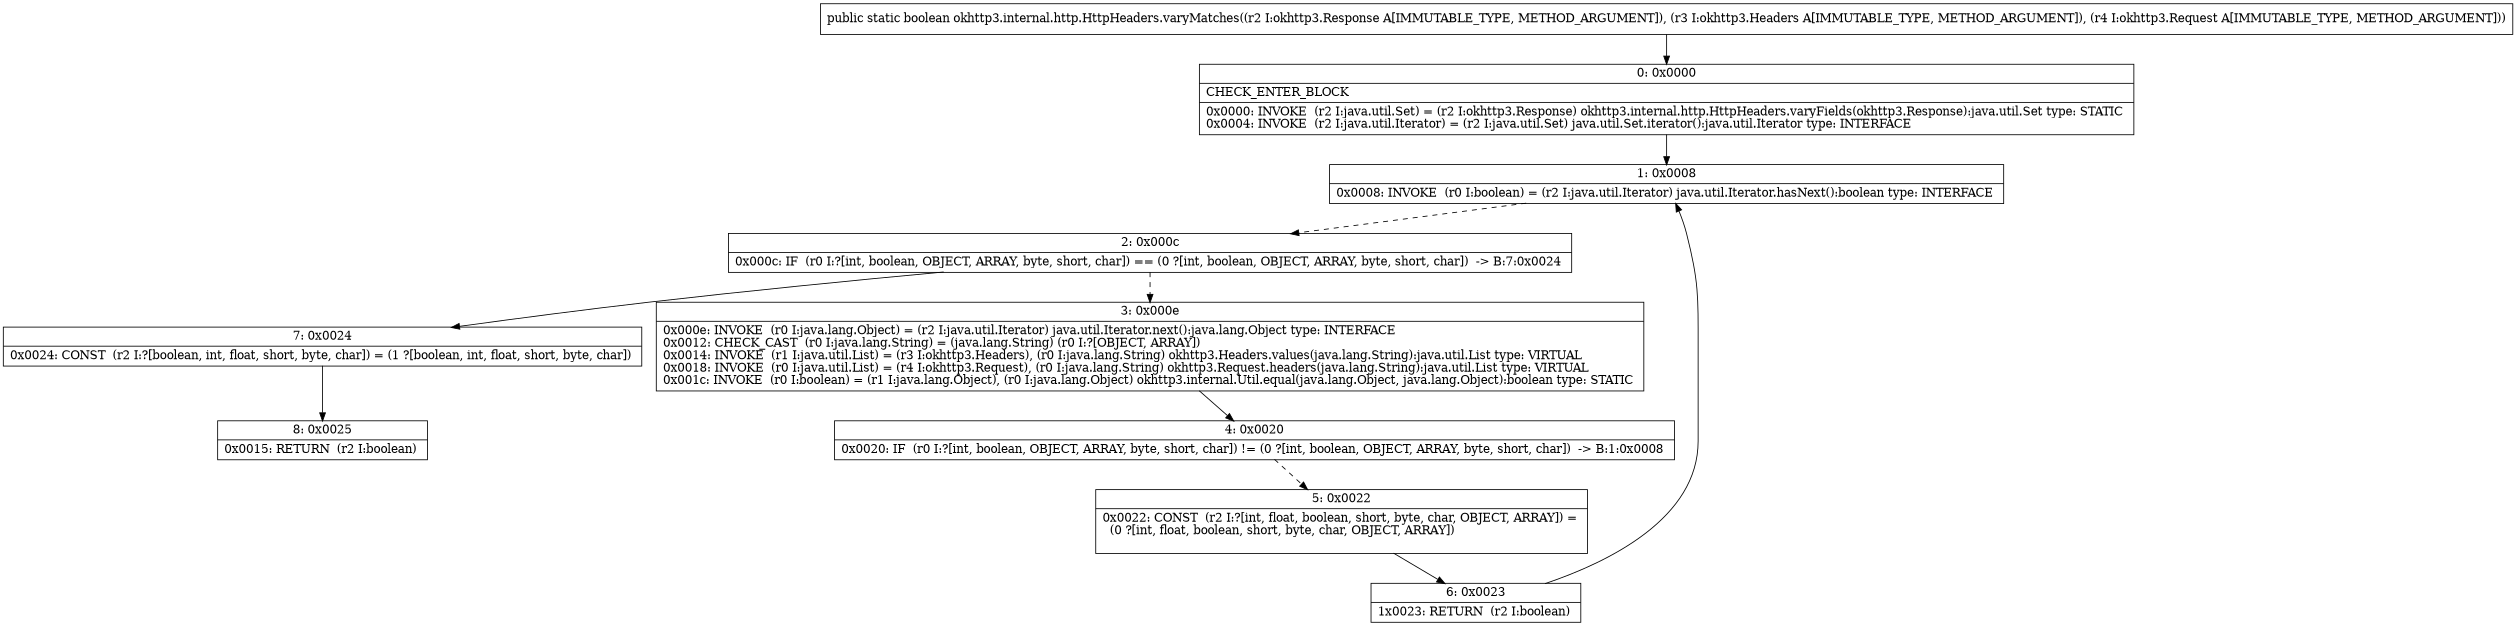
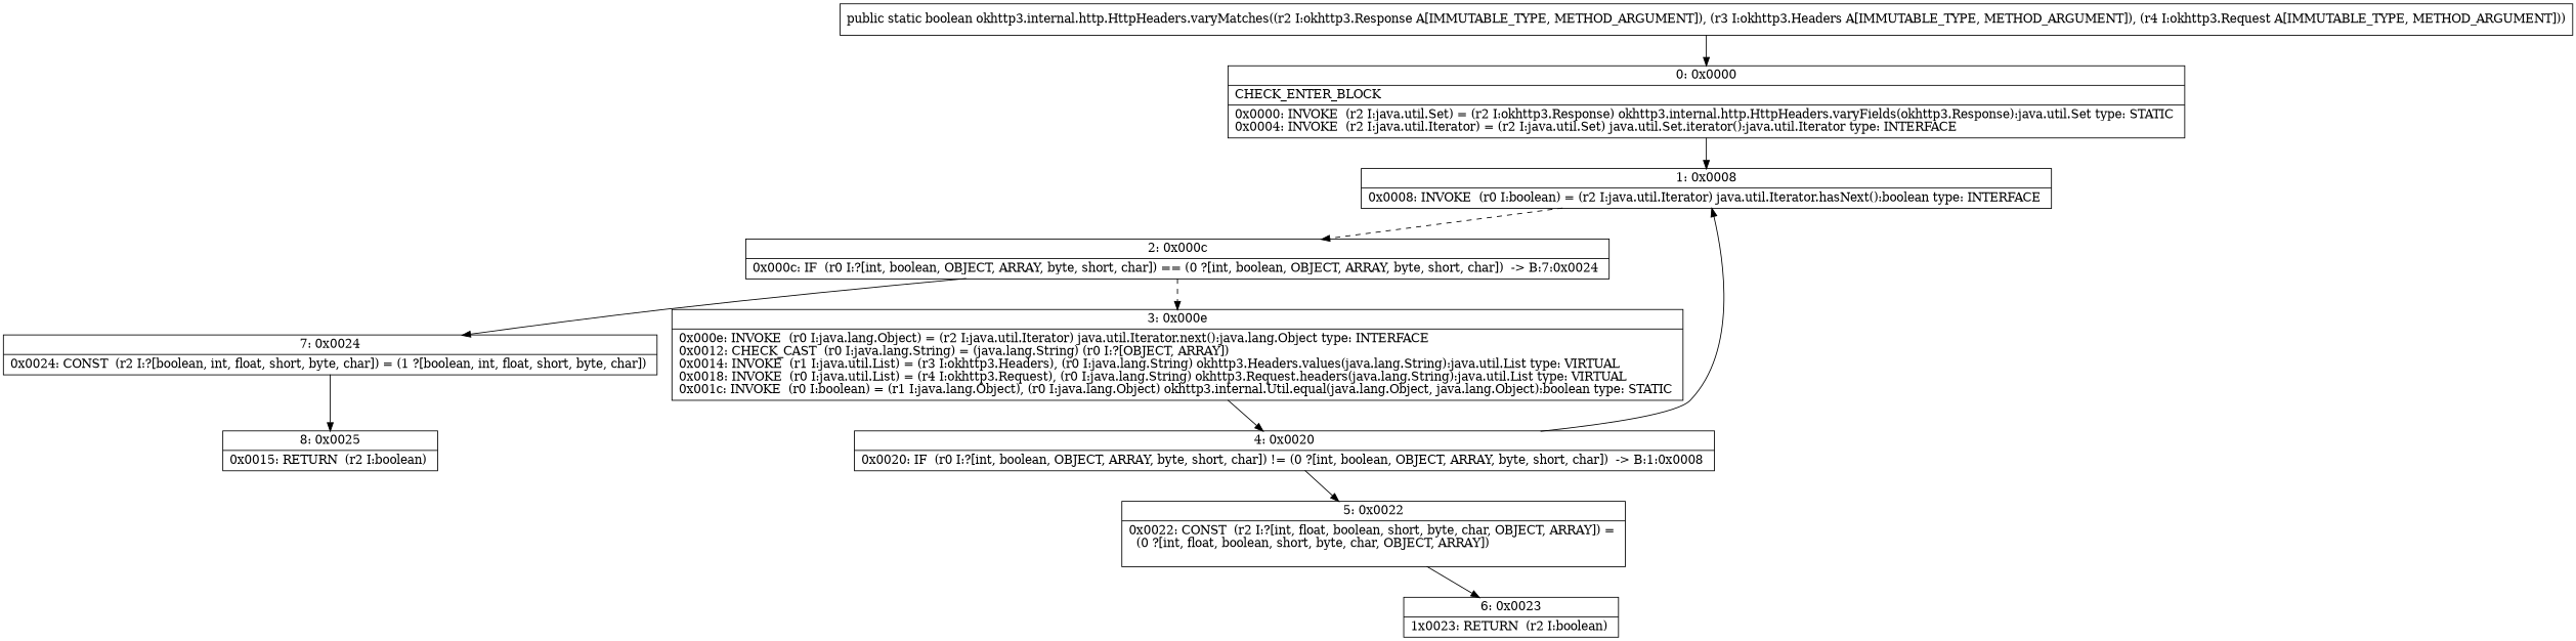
  digraph {
    node [shape=record]
    n1 [label="{0\:\ 0x0000|CHECK_ENTER_BLOCK\l|0x0000: INVOKE  (r2 I:java.util.Set) = (r2 I:okhttp3.Response) okhttp3.internal.http.HttpHeaders.varyFields(okhttp3.Response):java.util.Set type: STATIC \l0x0004: INVOKE  (r2 I:java.util.Iterator) = (r2 I:java.util.Set) java.util.Set.iterator():java.util.Iterator type: INTERFACE \l}"]
    n2 [label="{1\:\ 0x0008|0x0008: INVOKE  (r0 I:boolean) = (r2 I:java.util.Iterator) java.util.Iterator.hasNext():boolean type: INTERFACE \l}"]
    n3 [label="{2\:\ 0x000c|0x000c: IF  (r0 I:?[int, boolean, OBJECT, ARRAY, byte, short, char]) == (0 ?[int, boolean, OBJECT, ARRAY, byte, short, char])  \-\> B:7:0x0024 \l}"]
    n4 [label="{3\:\ 0x000e|0x000e: INVOKE  (r0 I:java.lang.Object) = (r2 I:java.util.Iterator) java.util.Iterator.next():java.lang.Object type: INTERFACE \l0x0012: CHECK_CAST  (r0 I:java.lang.String) = (java.lang.String) (r0 I:?[OBJECT, ARRAY]) \l0x0014: INVOKE  (r1 I:java.util.List) = (r3 I:okhttp3.Headers), (r0 I:java.lang.String) okhttp3.Headers.values(java.lang.String):java.util.List type: VIRTUAL \l0x0018: INVOKE  (r0 I:java.util.List) = (r4 I:okhttp3.Request), (r0 I:java.lang.String) okhttp3.Request.headers(java.lang.String):java.util.List type: VIRTUAL \l0x001c: INVOKE  (r0 I:boolean) = (r1 I:java.lang.Object), (r0 I:java.lang.Object) okhttp3.internal.Util.equal(java.lang.Object, java.lang.Object):boolean type: STATIC \l}"]
    n5 [label="{7\:\ 0x0024|0x0024: CONST  (r2 I:?[boolean, int, float, short, byte, char]) = (1 ?[boolean, int, float, short, byte, char]) \l}"]
    n6 [label="{4\:\ 0x0020|0x0020: IF  (r0 I:?[int, boolean, OBJECT, ARRAY, byte, short, char]) != (0 ?[int, boolean, OBJECT, ARRAY, byte, short, char])  \-\> B:1:0x0008 \l}"]
    n7 [label="{8\:\ 0x0025|0x0015: RETURN  (r2 I:boolean) \l}"]
    n8 [label="{5\:\ 0x0022|0x0022: CONST  (r2 I:?[int, float, boolean, short, byte, char, OBJECT, ARRAY]) = \l  (0 ?[int, float, boolean, short, byte, char, OBJECT, ARRAY])\l \l}"]
    n9 [label="{6\:\ 0x0023|1x0023: RETURN  (r2 I:boolean) \l}"]
    n10 [label="{public static boolean okhttp3.internal.http.HttpHeaders.varyMatches((r2 I:okhttp3.Response A[IMMUTABLE_TYPE, METHOD_ARGUMENT]), (r3 I:okhttp3.Headers A[IMMUTABLE_TYPE, METHOD_ARGUMENT]), (r4 I:okhttp3.Request A[IMMUTABLE_TYPE, METHOD_ARGUMENT])) }"]
    n1 -> n2
    n2 -> n3 [style=dashed]
    n3 -> n4 [style=dashed]
    n3 -> n5
    n4 -> n6
    n5 -> n7
-   n9 -> n2
-   n6 -> n8 [style=dashed]
+   n6 -> n2
+   n6 -> n8 [style=solid]
    n8 -> n9
    n10 -> n1
  }
